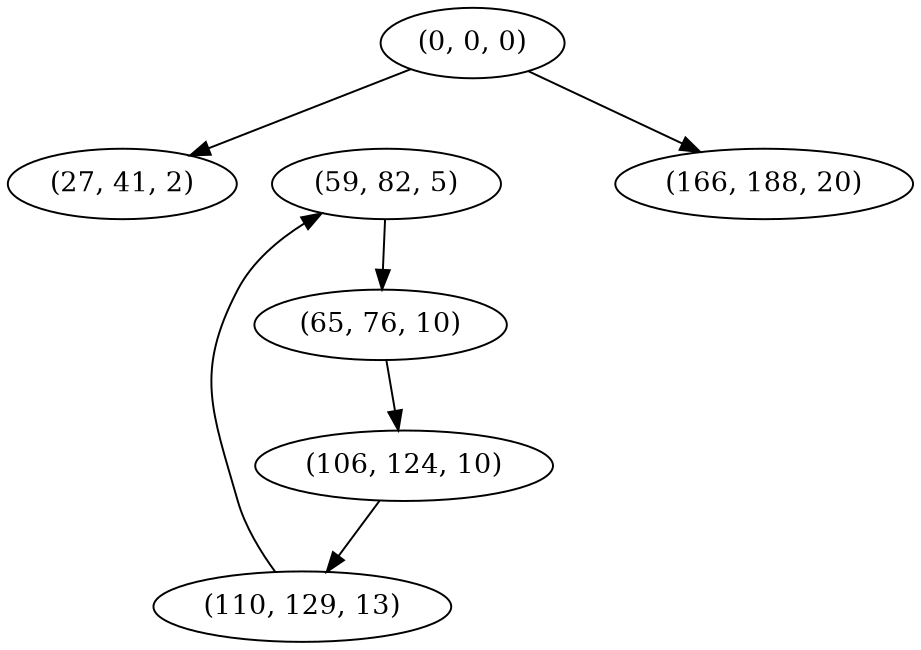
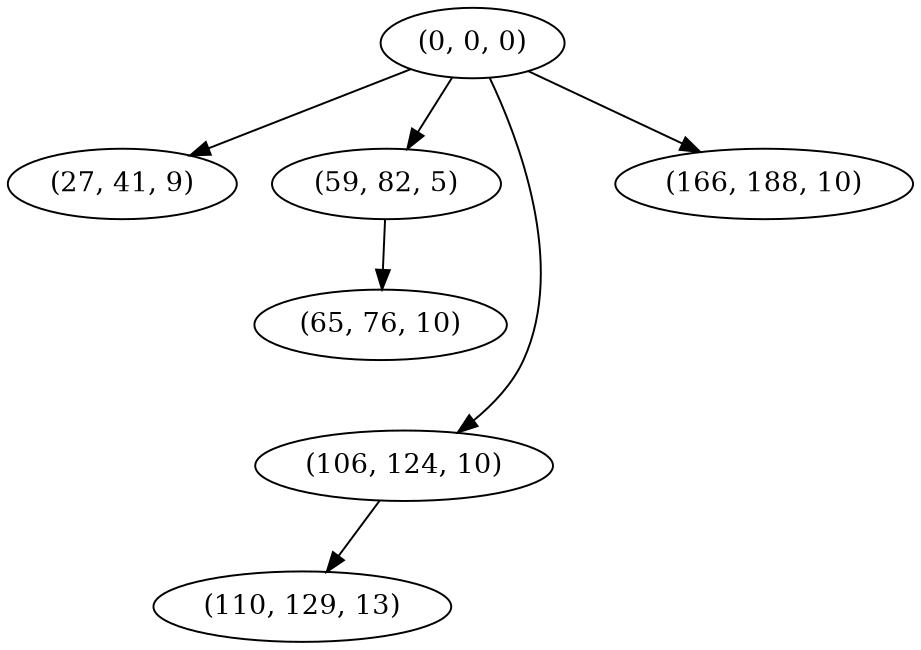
  digraph {
    "(0, 0, 0)"
-   "(27, 41, 9)" [label="(27, 41, 2)"]
+   "(27, 41, 9)"
    "(59, 82, 5)"
    "(106, 124, 10)"
-   "(166, 188, 10)" [label="(166, 188, 20)"]
+   "(166, 188, 10)"
    "(65, 76, 10)"
    n7 [label="(110, 129, 13)"]
    "(0, 0, 0)" -> "(27, 41, 9)"
-   n7 -> "(59, 82, 5)"
-   "(65, 76, 10)" -> "(106, 124, 10)"
+   "(0, 0, 0)" -> "(59, 82, 5)"
+   "(0, 0, 0)" -> "(106, 124, 10)"
    "(0, 0, 0)" -> "(166, 188, 10)"
    "(59, 82, 5)" -> "(65, 76, 10)"
    "(106, 124, 10)" -> n7
  }
